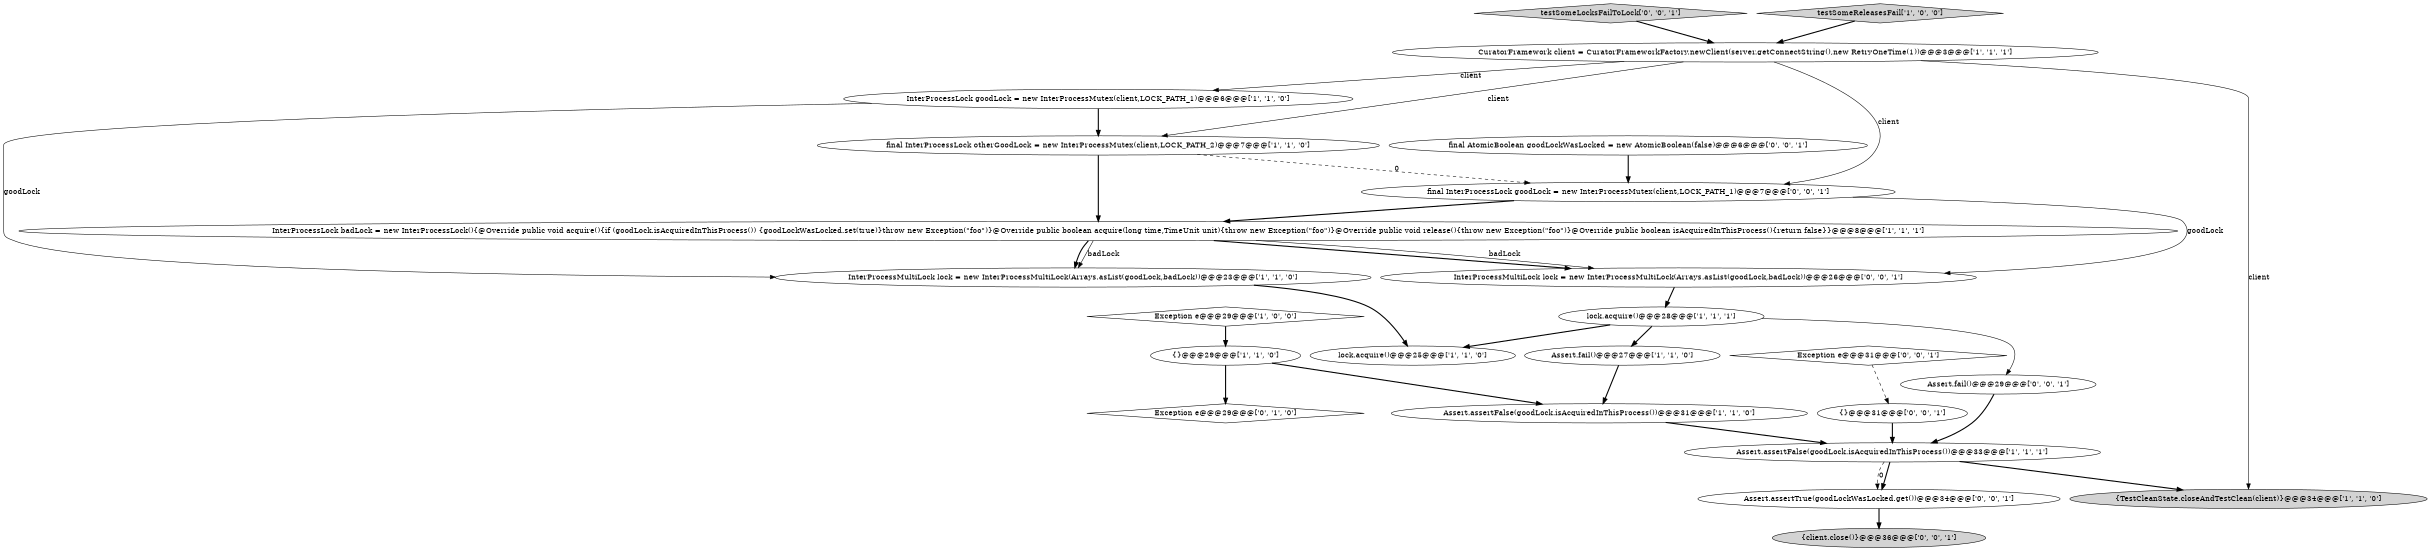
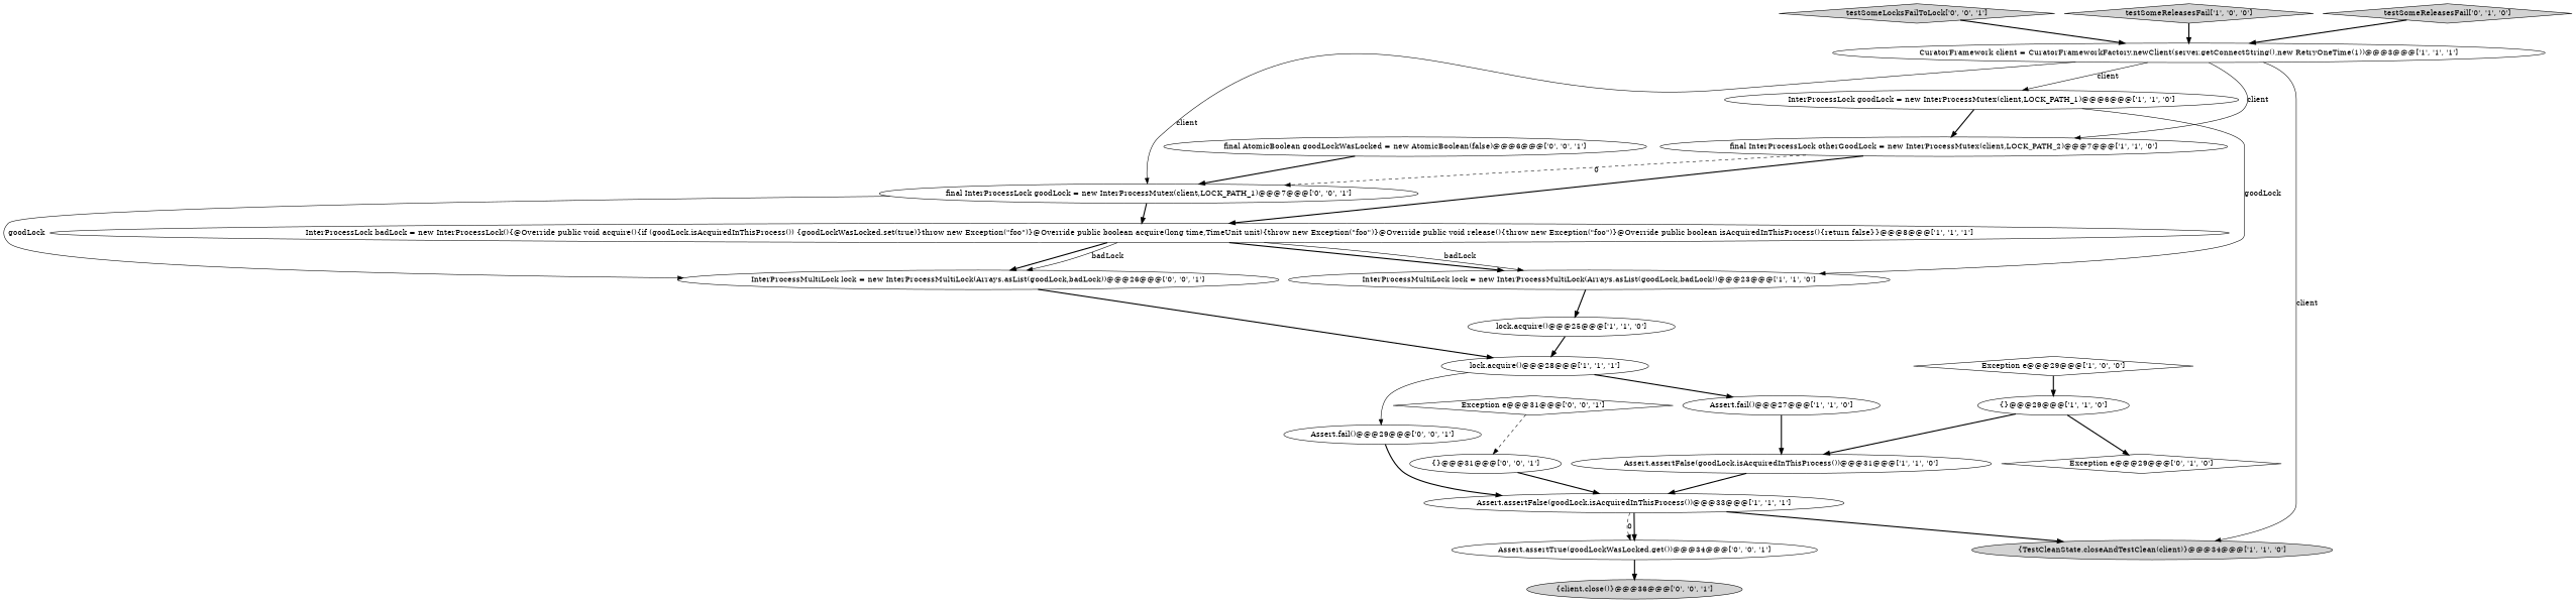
  digraph {
    node [fillcolor=white shape=ellipse style=filled]
    edge [style=bold]
    n1 [label="Exception e@@@29@@@['0', '1', '0']" shape=diamond]
    n2 [label="{}@@@29@@@['1', '1', '0']"]
    n3 [label="Assert.assertFalse(goodLock.isAcquiredInThisProcess())@@@31@@@['1', '1', '0']"]
    n4 [label="InterProcessLock badLock = new InterProcessLock(){@Override public void acquire(){if (goodLock.isAcquiredInThisProcess()) {goodLockWasLocked.set(true)}throw new Exception(\"foo\")}@Override public boolean acquire(long time,TimeUnit unit){throw new Exception(\"foo\")}@Override public void release(){throw new Exception(\"foo\")}@Override public boolean isAcquiredInThisProcess(){return false}}@@@8@@@['1', '1', '1']"]
    n5 [label="InterProcessMultiLock lock = new InterProcessMultiLock(Arrays.asList(goodLock,badLock))@@@23@@@['1', '1', '0']"]
    n6 [label="InterProcessMultiLock lock = new InterProcessMultiLock(Arrays.asList(goodLock,badLock))@@@26@@@['0', '0', '1']"]
    n7 [label="lock.acquire()@@@25@@@['1', '1', '0']"]
    n8 [label="lock.acquire()@@@28@@@['1', '1', '1']"]
    n9 [label="Assert.fail()@@@27@@@['1', '1', '0']"]
    n10 [label="Assert.fail()@@@29@@@['0', '0', '1']"]
    n11 [label="InterProcessLock goodLock = new InterProcessMutex(client,LOCK_PATH_1)@@@6@@@['1', '1', '0']"]
    n12 [label="final InterProcessLock otherGoodLock = new InterProcessMutex(client,LOCK_PATH_2)@@@7@@@['1', '1', '0']"]
    n13 [label="final InterProcessLock goodLock = new InterProcessMutex(client,LOCK_PATH_1)@@@7@@@['0', '0', '1']"]
    n14 [label="{}@@@31@@@['0', '0', '1']"]
    n15 [label="Assert.assertFalse(goodLock.isAcquiredInThisProcess())@@@33@@@['1', '1', '1']"]
    n16 [label="Assert.assertTrue(goodLockWasLocked.get())@@@34@@@['0', '0', '1']"]
    n17 [fillcolor=lightgray label="{TestCleanState.closeAndTestClean(client)}@@@34@@@['1', '1', '0']"]
    n18 [fillcolor=lightgray label="{client.close()}@@@36@@@['0', '0', '1']"]
    n19 [label="final AtomicBoolean goodLockWasLocked = new AtomicBoolean(false)@@@6@@@['0', '0', '1']"]
    n20 [label="Exception e@@@29@@@['1', '0', '0']" shape=diamond]
    n21 [fillcolor=lightgray label="testSomeLocksFailToLock['0', '0', '1']" shape=diamond]
    n22 [label="CuratorFramework client = CuratorFrameworkFactory.newClient(server.getConnectString(),new RetryOneTime(1))@@@3@@@['1', '1', '1']"]
    n23 [fillcolor=lightgray label="testSomeReleasesFail['1', '0', '0']" shape=diamond]
    n24 [label="Exception e@@@31@@@['0', '0', '1']" shape=diamond]
+   n25 [fillcolor=lightgray label="testSomeReleasesFail['0', '1', '0']" shape=diamond]
    n2 -> n1
    n2 -> n3
    n3 -> n15
    n4 -> n5
    n4 -> n5 [label=badLock style=solid]
    n4 -> n6
    n4 -> n6 [label=badLock style=solid]
    n5 -> n7
    n6 -> n8
-   n8 -> n7
+   n7 -> n8
    n8 -> n9
    n8 -> n10 [style=solid]
    n9 -> n3
    n10 -> n15
    n11 -> n5 [label=goodLock style=solid]
    n11 -> n12
    n12 -> n4
    n12 -> n13 [label=0 style=dashed]
    n13 -> n4
    n13 -> n6 [label=goodLock style=solid]
    n14 -> n15
    n15 -> n16
    n15 -> n16 [label=0 style=dashed]
    n15 -> n17
    n16 -> n18
    n19 -> n13
    n20 -> n2
    n21 -> n22
    n22 -> n11 [label=client style=solid]
    n22 -> n12 [label=client style=solid]
    n22 -> n13 [label=client style=solid]
    n22 -> n17 [label=client style=solid]
    n23 -> n22
    n24 -> n14 [style=dashed]
+   n25 -> n22
  }
